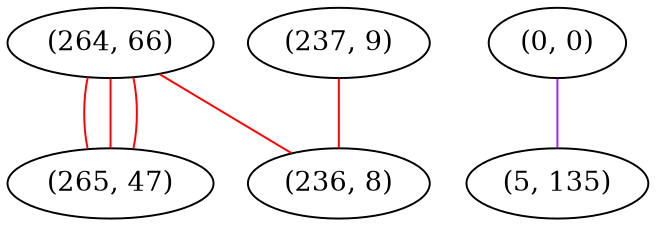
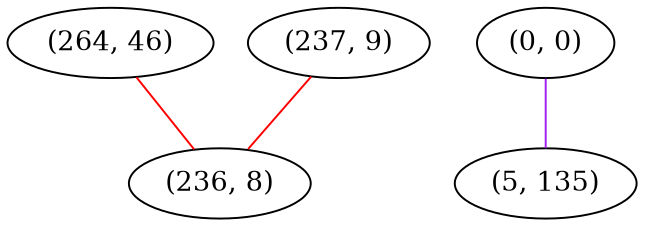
  graph {
    edge [color=red weight=1]
-   "(264, 46)" [label="(264, 66)"]
-   "(265, 47)"
+   "(264, 46)"
    "(236, 8)"
    "(0, 0)"
    "(5, 135)"
    n6 [label="(237, 9)"]
-   "(264, 46)" -- "(265, 47)"
-   "(264, 46)" -- "(265, 47)"
-   "(264, 46)" -- "(265, 47)"
    "(264, 46)" -- "(236, 8)"
    "(0, 0)" -- "(5, 135)" [color=purple weight=4]
    n6 -- "(236, 8)"
  }
